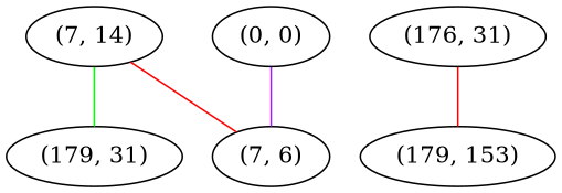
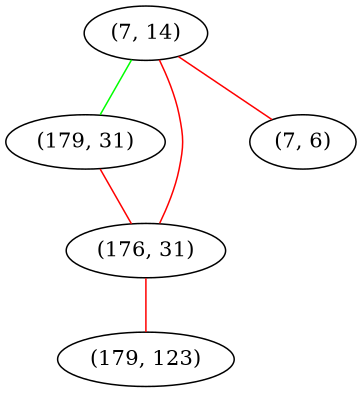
  graph {
    edge [color=red weight=1]
    "(179, 31)"
    "(176, 31)"
-   "(179, 153)"
+   "(179, 153)" [label="(179, 123)"]
    "(7, 14)"
    n5 [label="(7, 6)"]
-   "(0, 0)"
+   "(179, 31)" -- "(176, 31)"
    "(176, 31)" -- "(179, 153)"
    "(7, 14)" -- "(179, 31)" [color=green weight=2]
+   "(7, 14)" -- "(176, 31)"
    "(7, 14)" -- n5
-   "(0, 0)" -- n5 [color=purple weight=4]
  }
